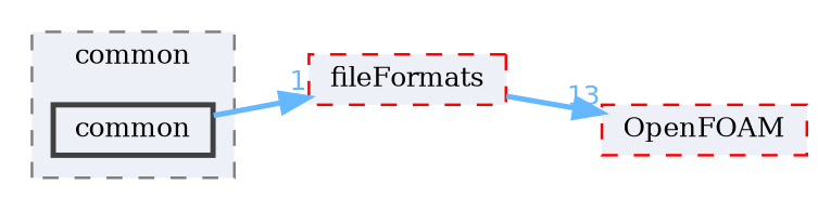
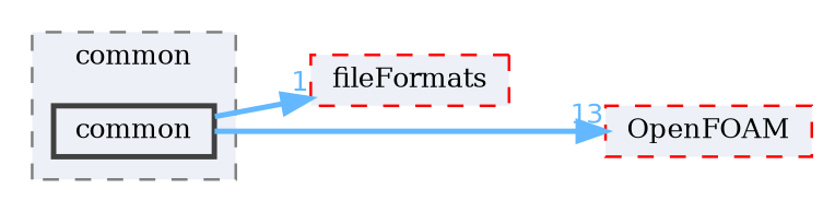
  digraph {
    compound=true
    fontname="DejaVu Serif"
    rankdir=LR
    node [color=red fillcolor="#edf0f7" fontname="DejaVu Serif" fontsize=10 shape=box style="filled,dashed"]
    edge [color=steelblue1 fontcolor=steelblue1 fontname="DejaVu Serif" fontsize=10 labeldistance=1.5 labelfontname=Helvetica labelfontsize=10 style=bold]
    n1 [color=grey25 height=0.2 label=common style="filled,bold" width=0.4]
    n2 [height=0.2 label=fileFormats width=0.4]
    n3 [height=0.2 label=OpenFOAM width=0.4]
    subgraph cluster_1 {
      bgcolor="#edf0f7"
      fontsize=10
      label=common
      pencolor=grey50
      style="filled,dashed"
      n1
    }
    n1 -> n2 [headlabel=1]
-   n2 -> n3 [headlabel=13]
+   n1 -> n3 [headlabel=13]
  }
